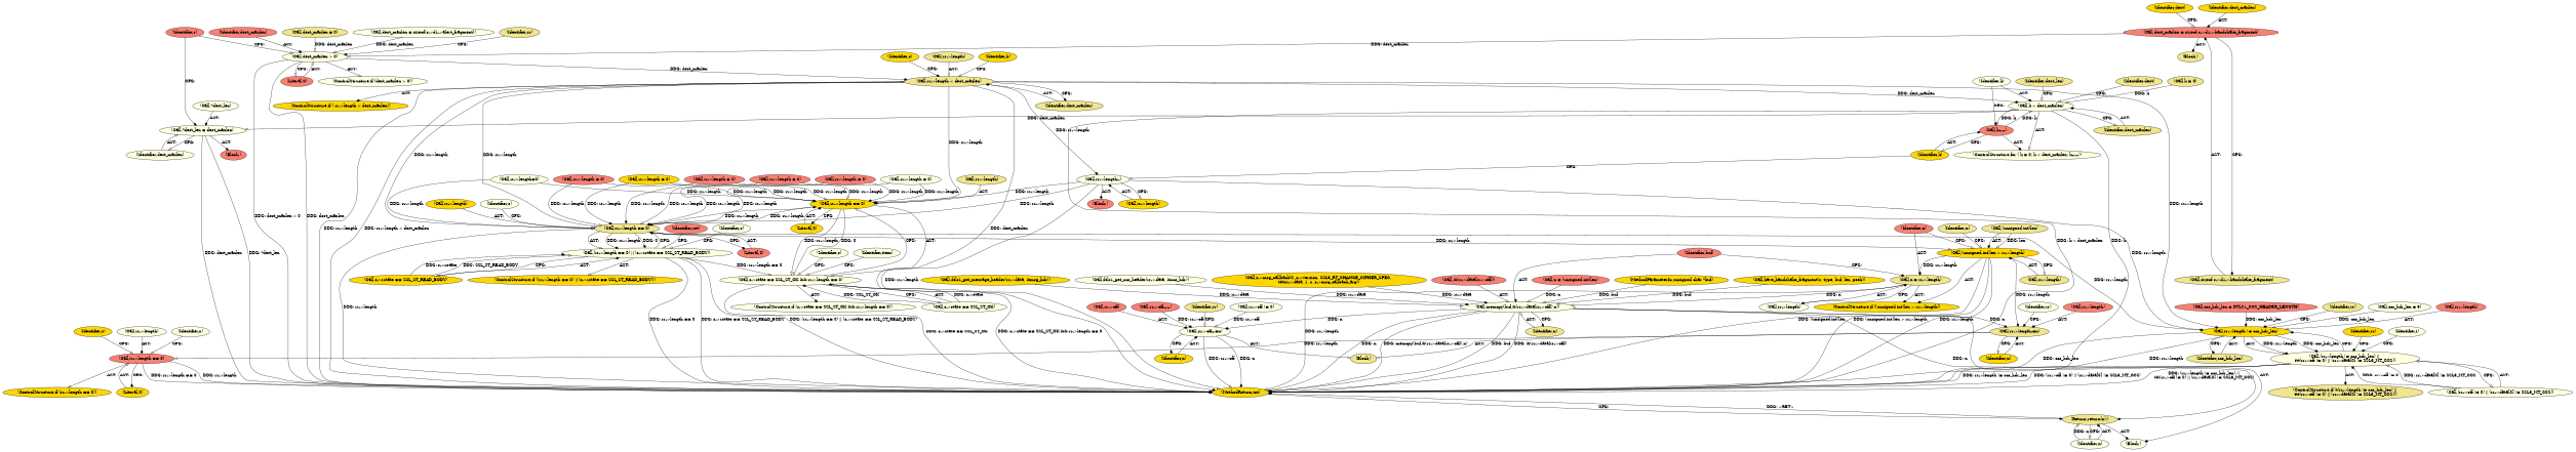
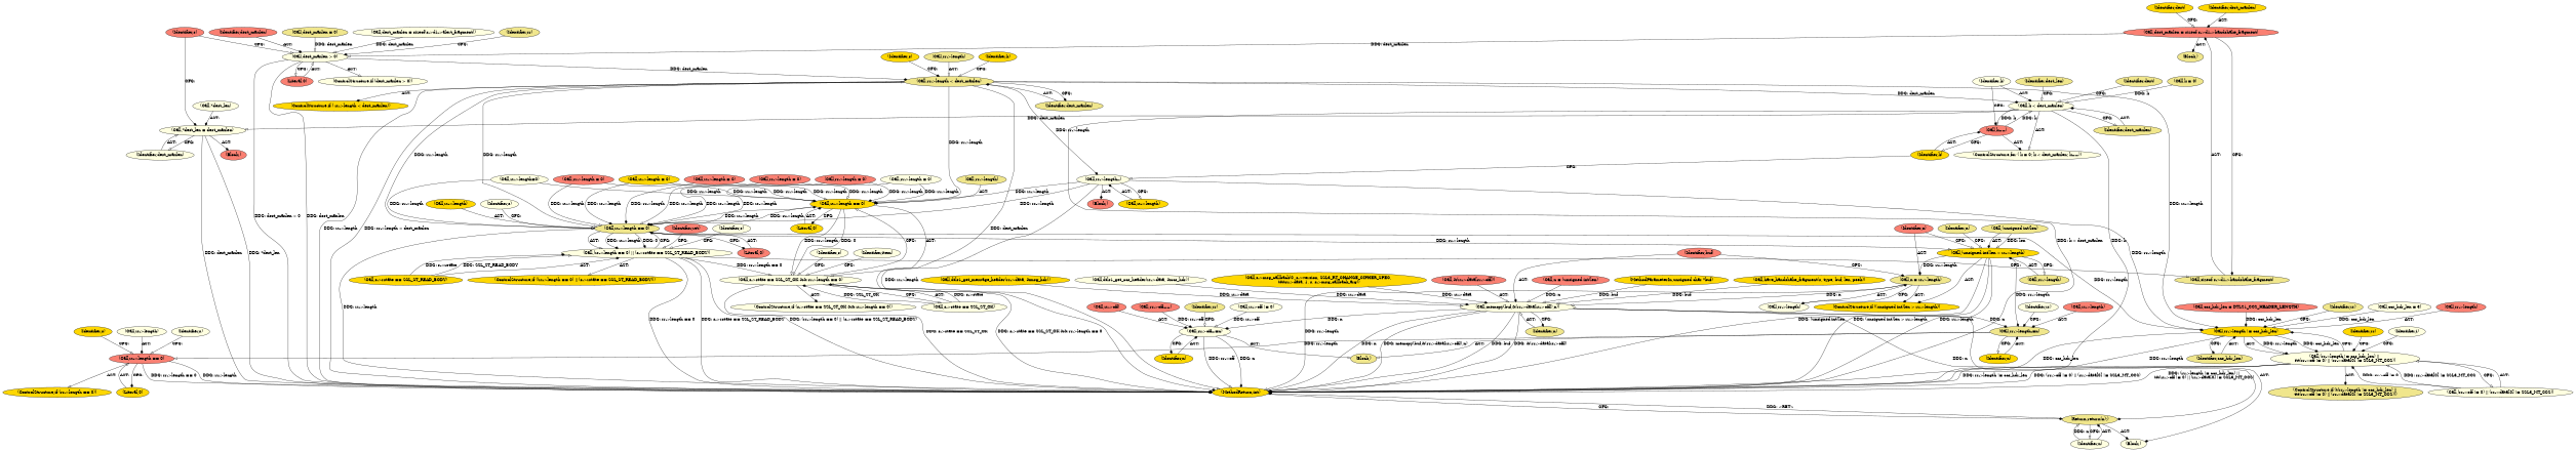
  digraph {
    node [fillcolor=lightyellow style=filled]
    edge [arrowhead=onormal]
    n1 [fillcolor=salmon label="(Call,dest_maxlen = sizeof s->d1->handshake_fragment)"]
    n2 [label="(Call,dest_maxlen > 0)"]
    n3 [fillcolor=khaki label="(Call,sizeof s->d1->handshake_fragment)"]
    n4 [fillcolor=khaki label="(Block,)"]
    n5 [fillcolor=khaki label="(Call,rr->length < dest_maxlen)"]
    n6 [fillcolor=gold label="(MethodReturn,int)"]
    n7 [fillcolor=salmon label="(Literal,0)"]
    n8 [label="(ControlStructure,if (dest_maxlen > 0))"]
    n9 [fillcolor=gold label="(Call,rr->length == 0)"]
    n10 [fillcolor=khaki label="(Call,rr->length == 0)"]
    n11 [fillcolor=gold label="(Call,rr->length != ccs_hdr_len)"]
    n12 [label="(Call,k < dest_maxlen)"]
    n13 [label="(Call,rr->length--)"]
    n14 [fillcolor=khaki label="(Identifier,dest_maxlen)"]
    n15 [fillcolor=gold label="(ControlStructure,if ( rr->length < dest_maxlen))"]
    n16 [fillcolor=khaki label="(Return,return(n);)"]
    n17 [label="(Call,s->state == SSL_ST_OK && rr->length == 0)"]
    n18 [fillcolor=gold label="(Literal,0)"]
    n19 [label="(Call,(rr->length == 0) || (s->rstate == SSL_ST_READ_BODY))"]
    n20 [fillcolor=gold label="(Call,(unsigned int)len > rr->length)"]
    n21 [fillcolor=salmon label="(Literal,0)"]
    n22 [label="(Call,(rr->length != ccs_hdr_len) || \n\t\t\t(rr->off != 0) || (rr->data[0] != SSL3_MT_CCS))"]
    n23 [fillcolor=khaki label="(Identifier,ccs_hdr_len)"]
    n24 [fillcolor=salmon label="(Call,k++)"]
    n25 [label="(Call,*dest_len = dest_maxlen)"]
    n26 [fillcolor=khaki label="(Identifier,dest_maxlen)"]
    n27 [label="(ControlStructure,for ( k = 0; k < dest_maxlen; k++))"]
    n28 [fillcolor=salmon label="(Block,)"]
    n29 [fillcolor=gold label="(Call,rr->length)"]
    n30 [label="(ControlStructure,if (s->state == SSL_ST_OK && rr->length == 0))"]
    n31 [label="(Call,s->state == SSL_ST_OK)"]
    n32 [fillcolor=gold label="(ControlStructure,if ((rr->length == 0) || (s->rstate == SSL_ST_READ_BODY)))"]
    n33 [fillcolor=gold label="(Call,s->rstate == SSL_ST_READ_BODY)"]
    n34 [fillcolor=khaki label="(Call,n = rr->length)"]
    n35 [fillcolor=khaki label="(Call,rr->length-=n)"]
    n36 [fillcolor=gold label="(ControlStructure,if ((unsigned int)len > rr->length))"]
    n37 [fillcolor=khaki label="(Call,rr->length)"]
    n38 [label="(Call,memcpy(buf,&(rr->data[rr->off]),n))"]
    n39 [label="(Call,rr->length)"]
    n40 [fillcolor=salmon label="(Call,rr->length == 0)"]
    n41 [fillcolor=gold label="(Identifier,n)"]
    n42 [fillcolor=khaki label="(Block,)"]
    n43 [label="(Call,rr->off+=n)"]
    n44 [fillcolor=khaki label="(Identifier,n)"]
    n45 [label="(Block,)"]
    n46 [fillcolor=gold label="(Identifier,n)"]
    n47 [label="(Identifier,n)"]
    n48 [fillcolor=gold label="(ControlStructure,if (rr->length == 0))"]
    n49 [fillcolor=gold label="(Literal,0)"]
    n50 [label="(Call,(rr->off != 0) || (rr->data[0] != SSL3_MT_CCS))"]
    n51 [fillcolor=khaki label="(ControlStructure,if (\t(rr->length != ccs_hdr_len) || \n\t\t\t(rr->off != 0) || (rr->data[0] != SSL3_MT_CCS)))"]
    n52 [fillcolor=gold label="(Identifier,k)"]
    n53 [fillcolor=salmon label="(Block,)"]
    n54 [label="(Identifier,dest_maxlen)"]
    n55 [fillcolor=khaki label="(Call,dest_maxlen = 0)"]
    n56 [fillcolor=khaki label="(Identifier,dest_len)"]
    n57 [label="(Call,rr->length)"]
    n58 [fillcolor=gold label="(Identifier,rr)"]
    n59 [label="(Identifier,k)"]
    n60 [label="(Identifier,rr)"]
    n61 [fillcolor=khaki label="(Identifier,rr)"]
    n62 [fillcolor=gold label="(Call,rr->length)"]
    n63 [fillcolor=salmon label="(Call,n = (unsigned int)len)"]
    n64 [fillcolor=salmon label="(Identifier,buf)"]
    n65 [fillcolor=salmon label="(Call,rr->length)"]
    n66 [fillcolor=salmon label="(Call,ccs_hdr_len = DTLS1_CCS_HEADER_LENGTH)"]
    n67 [label="(Call,dest_maxlen = sizeof(s->d1->alert_fragment))"]
    n68 [fillcolor=khaki label="(Identifier,rr)"]
    n69 [fillcolor=salmon label="(Call,rr->length = 0)"]
    n70 [fillcolor=khaki label="(Identifier,rr)"]
    n71 [fillcolor=khaki label="(Identifier,dest)"]
    n72 [fillcolor=gold label="(MethodParameterIn,unsigned char *buf)"]
    n73 [label="(Call,*dest_len)"]
    n74 [label="(Identifier,s)"]
    n75 [fillcolor=khaki label="(Call,rr->length)"]
    n76 [fillcolor=gold label="(Identifier,dest)"]
    n77 [fillcolor=gold label="(Call,have_handshake_fragment(s, type, buf, len, peek))"]
    n78 [label="(Call,rr->off != 0)"]
    n79 [fillcolor=gold label="(Call,dtls1_get_message_header(rr->data, &msg_hdr))"]
    n80 [fillcolor=salmon label="(Call,rr->length = 0)"]
    n81 [fillcolor=khaki label="(Identifier,n)"]
    n82 [fillcolor=gold label="(Identifier,s)"]
    n83 [label="(Identifier,i)"]
    n84 [fillcolor=khaki label="(Call,rr->length)"]
    n85 [fillcolor=salmon label="(Call,rr->length = 0)"]
    n86 [fillcolor=salmon label="(Call,rr->off)"]
    n87 [fillcolor=salmon label="(Call,rr->off++)"]
    n88 [label="(Call,rr->length = 0)"]
    n89 [fillcolor=salmon label="(Identifier,s)"]
    n90 [label="(Call,ccs_hdr_len = 3)"]
    n91 [fillcolor=gold label="(Identifier,k)"]
    n92 [fillcolor=gold label="(Call,rr->length = 0)"]
    n93 [fillcolor=khaki label="(Call,k = 0)"]
    n94 [label="(Identifier,s)"]
    n95 [fillcolor=gold label="(Identifier,dest_maxlen)"]
    n96 [fillcolor=khaki label="(Call,(unsigned int)len)"]
    n97 [fillcolor=salmon label="(Call,rr->length)"]
    n98 [fillcolor=gold label="(Identifier,s)"]
    n99 [fillcolor=salmon label="(Call,rr->length = 0)"]
    n100 [fillcolor=salmon label="(Identifier,n)"]
    n101 [label="(Identifier,s)"]
    n102 [fillcolor=salmon label="(Identifier,ret)"]
    n103 [label="(Call,rr->length=0)"]
    n104 [label="(Call,dtls1_get_ccs_header(rr->data, &ccs_hdr))"]
    n105 [label="(Identifier,s)"]
    n106 [label="(Identifier,item)"]
    n107 [fillcolor=gold label="(Call,s->msg_callback(0, s->version, SSL3_RT_CHANGE_CIPHER_SPEC, \n\t\t\t\trr->data, 1, s, s->msg_callback_arg))"]
    n108 [fillcolor=salmon label="(Identifier,dest_maxlen)"]
    n109 [fillcolor=salmon label="(Call,&(rr->data[rr->off]))"]
    n1 -> n2 [label="DDG: dest_maxlen"]
    n1 -> n3 [arrowhead=diamond label="CFG: "]
    n1 -> n4 [arrowhead=diamond label="AST: "]
    n2 -> n5 [arrowhead=diamond label="DDG: dest_maxlen"]
    n2 -> n6 [arrowhead=diamond label="DDG: dest_maxlen > 0"]
    n2 -> n6 [arrowhead=diamond label="DDG: dest_maxlen"]
    n2 -> n7 [label="CFG: "]
    n2 -> n8 [label="AST: "]
    n3 -> n1 [arrowhead=diamond label="AST: "]
    n5 -> n6 [label="DDG: rr->length"]
    n5 -> n6 [label="DDG: rr->length < dest_maxlen"]
    n5 -> n6 [arrowhead=diamond label="DDG: dest_maxlen"]
    n5 -> n9 [arrowhead=diamond label="DDG: rr->length"]
    n5 -> n10 [label="DDG: rr->length"]
    n5 -> n11 [arrowhead=diamond label="DDG: rr->length"]
    n5 -> n12 [arrowhead=diamond label="DDG: dest_maxlen"]
    n5 -> n13 [arrowhead=diamond label="DDG: rr->length"]
    n5 -> n14 [arrowhead=diamond label="CFG: "]
    n5 -> n15 [arrowhead=diamond label="AST: "]
    n6 -> n16 [arrowhead=diamond label="CFG: "]
    n7 -> n2 [label="AST: "]
    n9 -> n10 [label="DDG: rr->length"]
    n9 -> n17 [label="AST: "]
    n9 -> n17 [label="DDG: rr->length"]
    n9 -> n17 [label="DDG: 0"]
    n9 -> n18 [arrowhead=diamond label="CFG: "]
    n10 -> n5 [label="DDG: rr->length"]
    n10 -> n6 [arrowhead=diamond label="DDG: rr->length"]
    n10 -> n9 [arrowhead=diamond label="DDG: rr->length"]
    n10 -> n11 [label="DDG: rr->length"]
    n10 -> n19 [label="AST: "]
    n10 -> n19 [arrowhead=diamond label="DDG: rr->length"]
    n10 -> n19 [arrowhead=diamond label="DDG: 0"]
    n10 -> n20 [label="DDG: rr->length"]
    n10 -> n21 [arrowhead=diamond label="CFG: "]
    n11 -> n6 [arrowhead=diamond label="DDG: ccs_hdr_len"]
    n11 -> n6 [arrowhead=diamond label="DDG: rr->length"]
    n11 -> n22 [label="AST: "]
    n11 -> n22 [arrowhead=diamond label="DDG: rr->length"]
    n11 -> n22 [arrowhead=diamond label="DDG: ccs_hdr_len"]
    n11 -> n23 [arrowhead=diamond label="CFG: "]
    n12 -> n6 [label="DDG: k < dest_maxlen"]
    n12 -> n6 [label="DDG: k"]
    n12 -> n24 [label="DDG: k"]
    n12 -> n25 [label="DDG: dest_maxlen"]
    n12 -> n26 [label="CFG: "]
    n12 -> n27 [label="AST: "]
    n13 -> n6 [label="DDG: rr->length"]
    n13 -> n9 [arrowhead=diamond label="DDG: rr->length"]
    n13 -> n10 [arrowhead=diamond label="DDG: rr->length"]
    n13 -> n11 [arrowhead=diamond label="DDG: rr->length"]
    n13 -> n28 [arrowhead=diamond label="AST: "]
    n13 -> n29 [label="CFG: "]
    n14 -> n5 [arrowhead=diamond label="AST: "]
    n16 -> n6 [arrowhead=diamond label="DDG: <RET>"]
    n16 -> n45 [arrowhead=diamond label="AST: "]
    n16 -> n47 [label="CFG: "]
    n17 -> n6 [label="DDG: s->state == SSL_ST_OK"]
    n17 -> n6 [label="DDG: s->state == SSL_ST_OK && rr->length == 0"]
    n17 -> n9 [label="CFG: "]
    n17 -> n30 [arrowhead=diamond label="AST: "]
    n17 -> n31 [label="CFG: "]
    n18 -> n9 [arrowhead=diamond label="AST: "]
    n19 -> n6 [arrowhead=diamond label="DDG: rr->length == 0"]
    n19 -> n6 [arrowhead=diamond label="DDG: s->rstate == SSL_ST_READ_BODY"]
    n19 -> n6 [arrowhead=diamond label="DDG: (rr->length == 0) || (s->rstate == SSL_ST_READ_BODY)"]
    n19 -> n10 [arrowhead=diamond label="CFG: "]
    n19 -> n17 [label="DDG: rr->length == 0"]
    n19 -> n32 [label="AST: "]
-   n19 -> n33 [label="CFG: "]
+   n19 -> n3 [label="CFG: "]
    n20 -> n6 [arrowhead=diamond label="DDG: (unsigned int)len > rr->length"]
    n20 -> n6 [label="DDG: rr->length"]
    n20 -> n6 [label="DDG: (unsigned int)len"]
    n20 -> n34 [arrowhead=diamond label="DDG: rr->length"]
    n20 -> n35 [arrowhead=diamond label="DDG: rr->length"]
    n20 -> n36 [arrowhead=diamond label="AST: "]
    n20 -> n37 [label="CFG: "]
    n21 -> n10 [label="AST: "]
    n22 -> n6 [label="DDG: rr->length != ccs_hdr_len"]
    n22 -> n6 [arrowhead=diamond label="DDG: (rr->off != 0) || (rr->data[0] != SSL3_MT_CCS)"]
    n22 -> n6 [label="DDG: (rr->length != ccs_hdr_len) || \n\t\t\t(rr->off != 0) || (rr->data[0] != SSL3_MT_CCS)"]
    n22 -> n11 [arrowhead=diamond label="CFG: "]
    n22 -> n50 [label="CFG: "]
    n22 -> n51 [arrowhead=diamond label="AST: "]
    n23 -> n11 [arrowhead=diamond label="AST: "]
    n24 -> n12 [label="DDG: k"]
    n24 -> n27 [arrowhead=diamond label="AST: "]
    n24 -> n52 [label="CFG: "]
    n25 -> n6 [arrowhead=diamond label="DDG: dest_maxlen"]
    n25 -> n6 [arrowhead=diamond label="DDG: *dest_len"]
    n25 -> n53 [arrowhead=diamond label="AST: "]
    n25 -> n54 [label="CFG: "]
    n26 -> n12 [arrowhead=diamond label="AST: "]
    n29 -> n13 [arrowhead=diamond label="AST: "]
    n31 -> n17 [label="AST: "]
    n31 -> n17 [arrowhead=diamond label="DDG: s->state"]
    n31 -> n17 [arrowhead=diamond label="DDG: SSL_ST_OK"]
    n33 -> n19 [arrowhead=diamond label="AST: "]
    n33 -> n19 [arrowhead=diamond label="DDG: s->rstate"]
    n33 -> n19 [label="DDG: SSL_ST_READ_BODY"]
    n34 -> n6 [label="DDG: rr->length"]
    n34 -> n36 [arrowhead=diamond label="AST: "]
    n34 -> n38 [label="DDG: n"]
    n34 -> n39 [arrowhead=diamond label="CFG: "]
    n35 -> n40 [label="DDG: rr->length"]
    n35 -> n41 [label="CFG: "]
    n35 -> n42 [label="AST: "]
    n37 -> n20 [arrowhead=diamond label="AST: "]
    n38 -> n6 [label="DDG: memcpy(buf,&(rr->data[rr->off]),n)"]
    n38 -> n6 [label="DDG: buf"]
    n38 -> n6 [label="DDG: &(rr->data[rr->off])"]
    n38 -> n6 [label="DDG: n"]
    n38 -> n16 [arrowhead=diamond label="DDG: n"]
    n38 -> n35 [arrowhead=diamond label="DDG: n"]
    n38 -> n43 [arrowhead=diamond label="DDG: n"]
    n38 -> n44 [arrowhead=diamond label="CFG: "]
    n38 -> n45 [arrowhead=diamond label="AST: "]
    n39 -> n34 [arrowhead=diamond label="AST: "]
    n40 -> n6 [arrowhead=diamond label="DDG: rr->length == 0"]
    n40 -> n6 [label="DDG: rr->length"]
    n40 -> n48 [label="AST: "]
    n40 -> n49 [arrowhead=diamond label="CFG: "]
    n41 -> n35 [arrowhead=diamond label="AST: "]
    n43 -> n6 [label="DDG: rr->off"]
    n43 -> n6 [arrowhead=diamond label="DDG: n"]
    n43 -> n42 [label="AST: "]
    n43 -> n46 [arrowhead=diamond label="CFG: "]
    n44 -> n38 [label="AST: "]
    n46 -> n43 [arrowhead=diamond label="AST: "]
    n47 -> n16 [arrowhead=diamond label="AST: "]
    n47 -> n16 [label="DDG: n"]
    n49 -> n40 [label="AST: "]
    n50 -> n22 [label="AST: "]
    n50 -> n22 [arrowhead=diamond label="DDG: rr->off != 0"]
    n50 -> n22 [label="DDG: rr->data[0] != SSL3_MT_CCS"]
    n52 -> n13 [label="CFG: "]
    n52 -> n24 [arrowhead=diamond label="AST: "]
    n54 -> n25 [label="AST: "]
    n55 -> n2 [label="DDG: dest_maxlen"]
    n56 -> n12 [label="CFG: "]
    n57 -> n40 [arrowhead=diamond label="AST: "]
    n58 -> n22 [arrowhead=diamond label="CFG: "]
    n59 -> n12 [arrowhead=diamond label="AST: "]
    n59 -> n24 [arrowhead=diamond label="CFG: "]
    n60 -> n35 [arrowhead=diamond label="CFG: "]
    n61 -> n43 [label="CFG: "]
    n62 -> n10 [label="AST: "]
    n63 -> n38 [label="DDG: n"]
    n64 -> n34 [arrowhead=diamond label="CFG: "]
    n64 -> n38 [arrowhead=diamond label="AST: "]
    n65 -> n35 [arrowhead=diamond label="AST: "]
    n66 -> n11 [arrowhead=diamond label="DDG: ccs_hdr_len"]
    n67 -> n2 [label="DDG: dest_maxlen"]
    n68 -> n2 [arrowhead=diamond label="CFG: "]
    n69 -> n9 [arrowhead=diamond label="DDG: rr->length"]
    n69 -> n10 [label="DDG: rr->length"]
    n70 -> n11 [arrowhead=diamond label="CFG: "]
    n71 -> n12 [label="CFG: "]
    n72 -> n38 [label="DDG: buf"]
    n73 -> n25 [arrowhead=diamond label="AST: "]
    n74 -> n40 [label="CFG: "]
    n75 -> n9 [arrowhead=diamond label="AST: "]
    n76 -> n1 [label="CFG: "]
    n77 -> n38 [label="DDG: buf"]
    n78 -> n43 [label="DDG: rr->off"]
    n79 -> n38 [label="DDG: rr->data"]
    n80 -> n9 [label="DDG: rr->length"]
    n80 -> n10 [arrowhead=diamond label="DDG: rr->length"]
    n81 -> n20 [label="CFG: "]
    n82 -> n5 [arrowhead=diamond label="CFG: "]
    n83 -> n22 [arrowhead=diamond label="CFG: "]
    n84 -> n5 [label="AST: "]
    n85 -> n9 [arrowhead=diamond label="DDG: rr->length"]
    n85 -> n10 [arrowhead=diamond label="DDG: rr->length"]
    n86 -> n43 [arrowhead=diamond label="AST: "]
    n87 -> n43 [arrowhead=diamond label="DDG: rr->off"]
    n88 -> n9 [label="DDG: rr->length"]
    n88 -> n10 [label="DDG: rr->length"]
    n89 -> n2 [label="CFG: "]
    n89 -> n25 [arrowhead=diamond label="CFG: "]
    n90 -> n11 [label="DDG: ccs_hdr_len"]
    n91 -> n5 [label="CFG: "]
    n92 -> n9 [label="DDG: rr->length"]
    n92 -> n10 [arrowhead=diamond label="DDG: rr->length"]
    n93 -> n12 [label="DDG: k"]
    n94 -> n10 [label="CFG: "]
    n95 -> n1 [arrowhead=diamond label="AST: "]
    n96 -> n20 [arrowhead=diamond label="AST: "]
    n96 -> n20 [label="DDG: len"]
    n97 -> n11 [label="AST: "]
    n98 -> n40 [label="CFG: "]
    n99 -> n9 [label="DDG: rr->length"]
    n99 -> n10 [label="DDG: rr->length"]
    n100 -> n20 [label="CFG: "]
    n100 -> n34 [label="AST: "]
    n101 -> n17 [label="CFG: "]
    n102 -> n19 [label="CFG: "]
    n103 -> n9 [label="DDG: rr->length"]
    n103 -> n10 [label="DDG: rr->length"]
    n104 -> n38 [arrowhead=diamond label="DDG: rr->data"]
    n105 -> n19 [label="CFG: "]
    n106 -> n17 [label="CFG: "]
    n107 -> n38 [arrowhead=diamond label="DDG: rr->data"]
    n108 -> n2 [arrowhead=diamond label="AST: "]
    n109 -> n38 [label="AST: "]
  }
